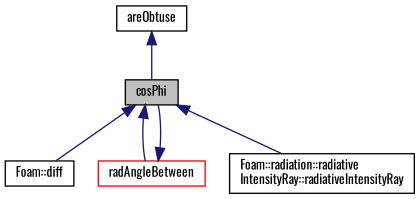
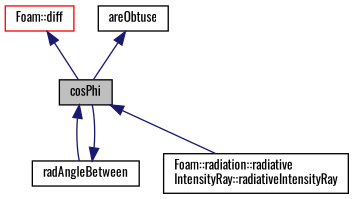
  digraph {
    fontname=Oswald
    rankdir=TB
    node [color=black fontname=Oswald fontsize=10 shape=record]
    edge [color=midnightblue dir=back fontname=Oswald fontsize=10 labelfontname=FreeSans labelfontsize=10 style=solid]
    n1 [fillcolor=grey75 fontcolor=black height=0.2 label=cosPhi style=filled width=0.4]
-   n2 [height=0.2 label="Foam::diff" width=0.4]
-   n3 [color=red height=0.2 label=radAngleBetween width=0.4]
+   n2 [color=red height=0.2 label="Foam::diff" width=0.4]
+   n3 [height=0.2 label=radAngleBetween width=0.4]
    n4 [height=0.2 label="Foam::radiation::radiative\lIntensityRay::radiativeIntensityRay" width=0.4]
    n5 [height=0.2 label=areObtuse width=0.4]
-   n1 -> n2
+   n2 -> n1
    n1 -> n3
    n1 -> n4
    n3 -> n1
    n5 -> n1
  }
